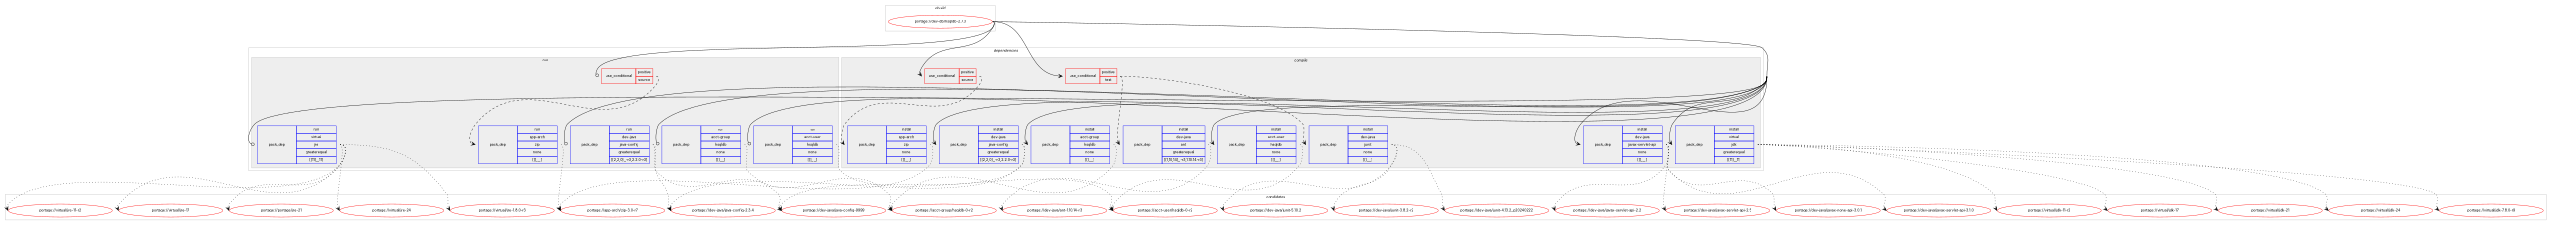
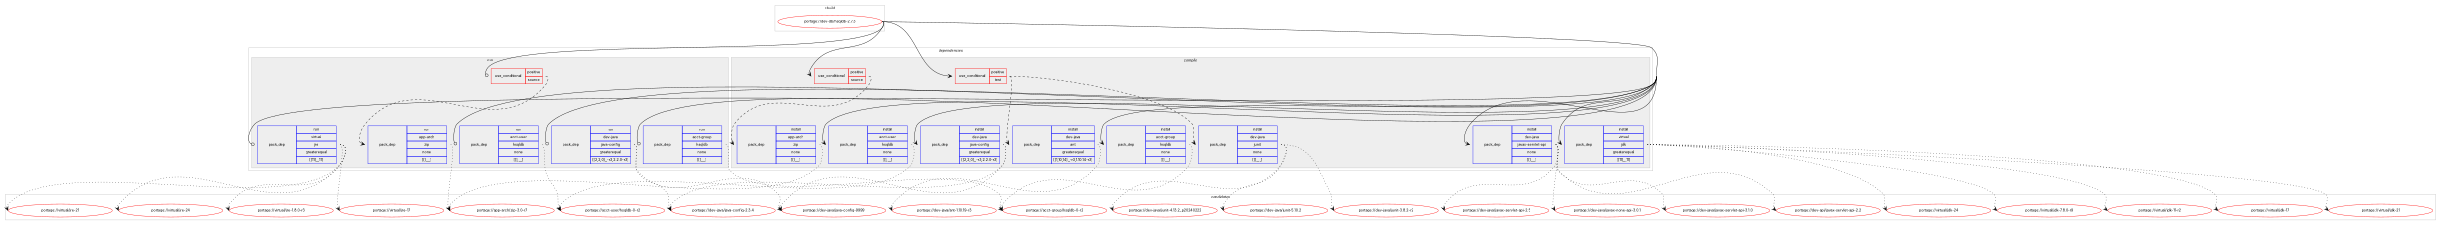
  digraph {
    compound=true
    concentrate=true
    fontname=Inter
    fontsize=10
    newrank=true
    rankdir=TB
    ranksep=1.5
    node [color=red fontname=Inter fontsize=10]
    edge [arrowhead=vee fontname=Inter headport=w style=dotted tailport=e weight=100]
    n1 [label="portage://dev-db/hsqldb-2.7.3" width=4]
    n2 [color=blue label=<<TABLE BORDER="0" CELLBORDER="1" CELLSPACING="0" CELLPADDING="4" WIDTH="220"><TR><TD ROWSPAN="6" CELLPADDING="30">pack_dep</TD></TR><TR><TD WIDTH="110">install</TD></TR><TR><TD>app-arch</TD></TR><TR><TD>zip</TD></TR><TR><TD>none</TD></TR><TR><TD>[[],,,,]</TD></TR></TABLE>> shape=none]
    n3 [label=<<TABLE BORDER="0" CELLBORDER="1" CELLSPACING="0" CELLPADDING="4"><TR><TD ROWSPAN="3" CELLPADDING="10">use_conditional</TD></TR><TR><TD>positive</TD></TR><TR><TD>source</TD></TR></TABLE>> shape=none]
    n4 [color=blue label=<<TABLE BORDER="0" CELLBORDER="1" CELLSPACING="0" CELLPADDING="4" WIDTH="220"><TR><TD ROWSPAN="6" CELLPADDING="30">pack_dep</TD></TR><TR><TD WIDTH="110">install</TD></TR><TR><TD>dev-java</TD></TR><TR><TD>ant</TD></TR><TR><TD>greaterequal</TD></TR><TR><TD>[[1,10,14],,-r3,1.10.14-r3]</TD></TR></TABLE>> shape=none]
    n5 [color=blue label=<<TABLE BORDER="0" CELLBORDER="1" CELLSPACING="0" CELLPADDING="4" WIDTH="220"><TR><TD ROWSPAN="6" CELLPADDING="30">pack_dep</TD></TR><TR><TD WIDTH="110">install</TD></TR><TR><TD>dev-java</TD></TR><TR><TD>junit</TD></TR><TR><TD>none</TD></TR><TR><TD>[[],,,,]</TD></TR></TABLE>> shape=none]
    n6 [label=<<TABLE BORDER="0" CELLBORDER="1" CELLSPACING="0" CELLPADDING="4"><TR><TD ROWSPAN="3" CELLPADDING="10">use_conditional</TD></TR><TR><TD>positive</TD></TR><TR><TD>test</TD></TR></TABLE>> shape=none]
    n7 [color=blue label=<<TABLE BORDER="0" CELLBORDER="1" CELLSPACING="0" CELLPADDING="4" WIDTH="220"><TR><TD ROWSPAN="6" CELLPADDING="30">pack_dep</TD></TR><TR><TD WIDTH="110">install</TD></TR><TR><TD>acct-group</TD></TR><TR><TD>hsqldb</TD></TR><TR><TD>none</TD></TR><TR><TD>[[],,,,]</TD></TR></TABLE>> shape=none]
    n8 [color=blue label=<<TABLE BORDER="0" CELLBORDER="1" CELLSPACING="0" CELLPADDING="4" WIDTH="220"><TR><TD ROWSPAN="6" CELLPADDING="30">pack_dep</TD></TR><TR><TD WIDTH="110">install</TD></TR><TR><TD>acct-user</TD></TR><TR><TD>hsqldb</TD></TR><TR><TD>none</TD></TR><TR><TD>[[],,,,]</TD></TR></TABLE>> shape=none]
    n9 [color=blue label=<<TABLE BORDER="0" CELLBORDER="1" CELLSPACING="0" CELLPADDING="4" WIDTH="220"><TR><TD ROWSPAN="6" CELLPADDING="30">pack_dep</TD></TR><TR><TD WIDTH="110">install</TD></TR><TR><TD>dev-java</TD></TR><TR><TD>java-config</TD></TR><TR><TD>greaterequal</TD></TR><TR><TD>[[2,2,0],,-r3,2.2.0-r3]</TD></TR></TABLE>> shape=none]
    n10 [color=blue label=<<TABLE BORDER="0" CELLBORDER="1" CELLSPACING="0" CELLPADDING="4" WIDTH="220"><TR><TD ROWSPAN="6" CELLPADDING="30">pack_dep</TD></TR><TR><TD WIDTH="110">install</TD></TR><TR><TD>dev-java</TD></TR><TR><TD>javax-servlet-api</TD></TR><TR><TD>none</TD></TR><TR><TD>[[],,,,]</TD></TR></TABLE>> shape=none]
    n11 [color=blue label=<<TABLE BORDER="0" CELLBORDER="1" CELLSPACING="0" CELLPADDING="4" WIDTH="220"><TR><TD ROWSPAN="6" CELLPADDING="30">pack_dep</TD></TR><TR><TD WIDTH="110">install</TD></TR><TR><TD>virtual</TD></TR><TR><TD>jdk</TD></TR><TR><TD>greaterequal</TD></TR><TR><TD>[[11],,,11]</TD></TR></TABLE>> shape=none]
    n12 [color=blue label=<<TABLE BORDER="0" CELLBORDER="1" CELLSPACING="0" CELLPADDING="4" WIDTH="220"><TR><TD ROWSPAN="6" CELLPADDING="30">pack_dep</TD></TR><TR><TD WIDTH="110">run</TD></TR><TR><TD>app-arch</TD></TR><TR><TD>zip</TD></TR><TR><TD>none</TD></TR><TR><TD>[[],,,,]</TD></TR></TABLE>> shape=none]
    n13 [label=<<TABLE BORDER="0" CELLBORDER="1" CELLSPACING="0" CELLPADDING="4"><TR><TD ROWSPAN="3" CELLPADDING="10">use_conditional</TD></TR><TR><TD>positive</TD></TR><TR><TD>source</TD></TR></TABLE>> shape=none]
    n14 [color=blue label=<<TABLE BORDER="0" CELLBORDER="1" CELLSPACING="0" CELLPADDING="4" WIDTH="220"><TR><TD ROWSPAN="6" CELLPADDING="30">pack_dep</TD></TR><TR><TD WIDTH="110">run</TD></TR><TR><TD>acct-group</TD></TR><TR><TD>hsqldb</TD></TR><TR><TD>none</TD></TR><TR><TD>[[],,,,]</TD></TR></TABLE>> shape=none]
    n15 [color=blue label=<<TABLE BORDER="0" CELLBORDER="1" CELLSPACING="0" CELLPADDING="4" WIDTH="220"><TR><TD ROWSPAN="6" CELLPADDING="30">pack_dep</TD></TR><TR><TD WIDTH="110">run</TD></TR><TR><TD>acct-user</TD></TR><TR><TD>hsqldb</TD></TR><TR><TD>none</TD></TR><TR><TD>[[],,,,]</TD></TR></TABLE>> shape=none]
    n16 [color=blue label=<<TABLE BORDER="0" CELLBORDER="1" CELLSPACING="0" CELLPADDING="4" WIDTH="220"><TR><TD ROWSPAN="6" CELLPADDING="30">pack_dep</TD></TR><TR><TD WIDTH="110">run</TD></TR><TR><TD>dev-java</TD></TR><TR><TD>java-config</TD></TR><TR><TD>greaterequal</TD></TR><TR><TD>[[2,2,0],,-r3,2.2.0-r3]</TD></TR></TABLE>> shape=none]
    n17 [color=blue label=<<TABLE BORDER="0" CELLBORDER="1" CELLSPACING="0" CELLPADDING="4" WIDTH="220"><TR><TD ROWSPAN="6" CELLPADDING="30">pack_dep</TD></TR><TR><TD WIDTH="110">run</TD></TR><TR><TD>virtual</TD></TR><TR><TD>jre</TD></TR><TR><TD>greaterequal</TD></TR><TR><TD>[[11],,,11]</TD></TR></TABLE>> shape=none]
-   n18 [label="portage://dev-java/ant-1.10.14-r3" width=4]
+   n18 [label="portage://dev-java/ant-1.10.19-r3" width=4]
    n19 [label="portage://app-arch/zip-3.0-r7" width=4]
    n20 [label="portage://dev-java/junit-5.10.2" width=4]
    n21 [label="portage://dev-java/junit-4.13.2_p20240222" width=4]
    n22 [label="portage://dev-java/junit-3.8.2-r2" width=4]
    n23 [label="portage://acct-group/hsqldb-0-r2" width=4]
    n24 [label="portage://acct-user/hsqldb-0-r2" width=4]
    n25 [label="portage://dev-java/java-config-9999" width=4]
    n26 [label="portage://dev-java/java-config-2.3.4" width=4]
    n27 [label="portage://dev-java/javax-servlet-api-3.1.0" width=4]
    n28 [label="portage://dev-java/javax-none-api-3.0.1" width=4]
    n29 [label="portage://dev-java/javax-servlet-api-2.5" width=4]
-   n30 [label="portage://dev-java/javax-servlet-api-2.2" width=4]
+   n30 [label="portage://dev-api/javax-servlet-api-2.2" width=4]
    n31 [label="portage://virtual/jdk-24" width=4]
    n32 [label="portage://virtual/jdk-21" width=4]
    n33 [label="portage://virtual/jdk-17" width=4]
    n34 [label="portage://virtual/jdk-11-r2" width=4]
    n35 [label="portage://virtual/jdk-7.8.0-r9" width=4]
    n36 [label="portage://virtual/jre-24" width=4]
-   n37 [label="portage://portage/jre-21" width=4]
+   n37 [label="portage://virtual/jre-21" width=4]
    n38 [label="portage://virtual/jre-17" width=4]
-   n39 [label="portage://virtual/jre-11-r2" width=4]
    n40 [label="portage://virtual/jre-1.8.0-r3" width=4]
    subgraph cluster_1 {
      color=gray
      label=<<i>ebuild</i>>
      n1
    }
    subgraph cluster_2 {
      color=gray
      label=<<i>dependencies</i>>
      subgraph cluster_3 {
        color=gray
        fillcolor="#eeeeee"
        label=<<i>compile</i>>
        style=filled
        subgraph sub_4 {
          color=gray
          fillcolor="#eeeeee"
          label=<<i>compile</i>>
          style=filled
          n3
          subgraph sub_5 {
            color=gray
            fillcolor="#eeeeee"
            label=<<i>compile</i>>
            style=filled
            n2
          }
        }
        subgraph sub_6 {
          color=gray
          fillcolor="#eeeeee"
          label=<<i>compile</i>>
          style=filled
          n6
          subgraph sub_7 {
            color=gray
            fillcolor="#eeeeee"
            label=<<i>compile</i>>
            style=filled
            n4
          }
          subgraph sub_8 {
            color=gray
            fillcolor="#eeeeee"
            label=<<i>compile</i>>
            style=filled
            n5
          }
        }
        subgraph sub_9 {
          color=gray
          fillcolor="#eeeeee"
          label=<<i>compile</i>>
          style=filled
          n7
        }
        subgraph sub_10 {
          color=gray
          fillcolor="#eeeeee"
          label=<<i>compile</i>>
          style=filled
          n8
        }
        subgraph sub_11 {
          color=gray
          fillcolor="#eeeeee"
          label=<<i>compile</i>>
          style=filled
          n9
        }
        subgraph sub_12 {
          color=gray
          fillcolor="#eeeeee"
          label=<<i>compile</i>>
          style=filled
          n10
        }
        subgraph sub_13 {
          color=gray
          fillcolor="#eeeeee"
          label=<<i>compile</i>>
          style=filled
          n11
        }
      }
      subgraph cluster_14 {
        color=gray
        fillcolor="#eeeeee"
        label=<<i>compile and run</i>>
        style=filled
      }
      subgraph cluster_15 {
        color=gray
        fillcolor="#eeeeee"
        label=<<i>run</i>>
        style=filled
        subgraph sub_16 {
          color=gray
          fillcolor="#eeeeee"
          label=<<i>run</i>>
          style=filled
          n13
          subgraph sub_17 {
            color=gray
            fillcolor="#eeeeee"
            label=<<i>run</i>>
            style=filled
            n12
          }
        }
        subgraph sub_18 {
          color=gray
          fillcolor="#eeeeee"
          label=<<i>run</i>>
          style=filled
          n14
        }
        subgraph sub_19 {
          color=gray
          fillcolor="#eeeeee"
          label=<<i>run</i>>
          style=filled
          n15
        }
        subgraph sub_20 {
          color=gray
          fillcolor="#eeeeee"
          label=<<i>run</i>>
          style=filled
          n16
        }
        subgraph sub_21 {
          color=gray
          fillcolor="#eeeeee"
          label=<<i>run</i>>
          style=filled
          n17
        }
      }
    }
    subgraph cluster_22 {
      color=gray
      label=<<i>candidates</i>>
      rank=same
      subgraph sub_23 {
        color=black
        label=<<i>candidates</i>>
        nodesep=1
        rank=same
        n18
      }
      subgraph sub_24 {
        color=black
        label=<<i>candidates</i>>
        nodesep=1
        rank=same
        n19
      }
      subgraph sub_25 {
        color=black
        label=<<i>candidates</i>>
        nodesep=1
        rank=same
        n20
        n21
        n22
      }
      subgraph sub_26 {
        color=black
        label=<<i>candidates</i>>
        nodesep=1
        rank=same
        n23
      }
      subgraph sub_27 {
        color=black
        label=<<i>candidates</i>>
        nodesep=1
        rank=same
        n24
      }
      subgraph sub_28 {
        color=black
        label=<<i>candidates</i>>
        nodesep=1
        rank=same
        n25
        n26
      }
      subgraph sub_29 {
        color=black
        label=<<i>candidates</i>>
        nodesep=1
        rank=same
        n27
        n28
        n29
        n30
      }
      subgraph sub_30 {
        color=black
        label=<<i>candidates</i>>
        nodesep=1
        rank=same
        n31
        n32
        n33
        n34
        n35
      }
      subgraph sub_31 {
        color=black
        label=<<i>candidates</i>>
        nodesep=1
        rank=same
        n19
      }
      subgraph sub_32 {
        color=black
        label=<<i>candidates</i>>
        nodesep=1
        rank=same
        n23
      }
      subgraph sub_33 {
        color=black
        label=<<i>candidates</i>>
        nodesep=1
        rank=same
        n24
      }
      subgraph sub_34 {
        color=black
        label=<<i>candidates</i>>
        nodesep=1
        rank=same
        n25
        n26
      }
      subgraph sub_35 {
        color=black
        label=<<i>candidates</i>>
        nodesep=1
        rank=same
        n36
        n37
        n38
-       n39
        n40
      }
    }
    n1 -> n3 [style=solid weight=20]
    n1 -> n6 [style=solid weight=20]
    n1 -> n7 [style=solid weight=20]
    n1 -> n8 [style=solid weight=20]
    n1 -> n9 [style=solid weight=20]
    n1 -> n10 [style=solid weight=20]
    n1 -> n11 [style=solid weight=20]
    n1 -> n13 [arrowhead=odot style=solid weight=20]
    n1 -> n14 [arrowhead=odot style=solid weight=20]
    n1 -> n15 [arrowhead=odot style=solid weight=20]
    n1 -> n16 [arrowhead=odot style=solid weight=20]
    n1 -> n17 [arrowhead=odot style=solid weight=20]
    n2 -> n19
    n3 -> n2 [style=dashed weight=20]
    n4 -> n18
    n5 -> n20
    n5 -> n21
    n5 -> n22
    n6 -> n4 [style=dashed weight=20]
    n6 -> n5 [style=dashed weight=20]
    n7 -> n23
    n8 -> n24
    n9 -> n25
    n9 -> n26
    n10 -> n27
    n10 -> n28
    n10 -> n29
    n10 -> n30
    n11 -> n31
    n11 -> n32
    n11 -> n33
    n11 -> n34
    n11 -> n35
    n12 -> n19
    n13 -> n12 [style=dashed weight=20]
    n14 -> n23
    n15 -> n24
    n16 -> n25
    n16 -> n26
    n17 -> n36
    n17 -> n37
    n17 -> n38
-   n17 -> n39
    n17 -> n40
  }
